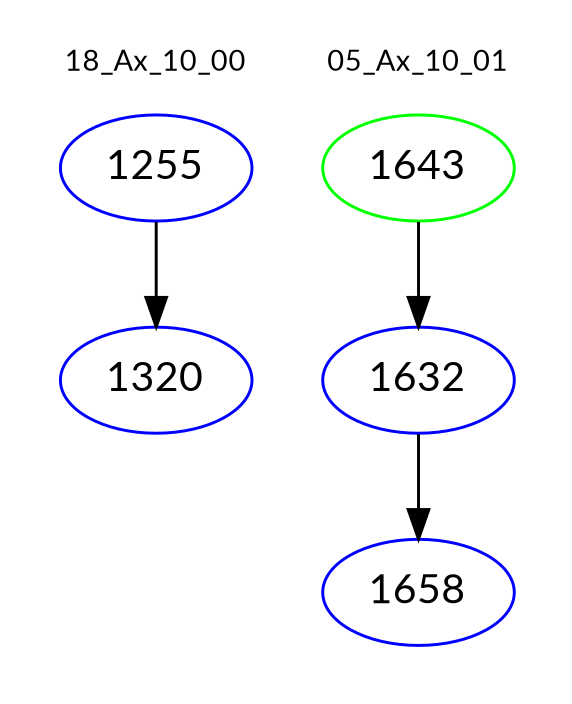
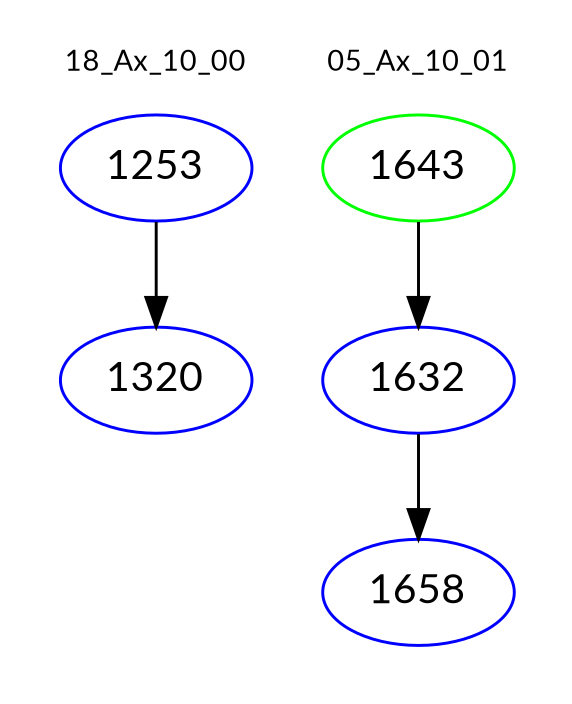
  digraph {
    fontname=Lato
    node [color=blue fontname=Lato]
    edge [color=black fontname=Lato]
-   n1 [label=1255]
+   n1 [label=1253]
    n2 [label=1320]
    n3 [color=green label=1643]
    n4 [label=1632]
    n5 [label=1658]
    subgraph cluster_1 {
      color=white
      fontsize=10
      label="18_Ax_10_00"
      n1
      n2
    }
    subgraph cluster_2 {
      color=white
      fontsize=10
      label="05_Ax_10_01"
      n3
      n4
      n5
    }
    n1 -> n2
    n3 -> n4
    n4 -> n5
  }
